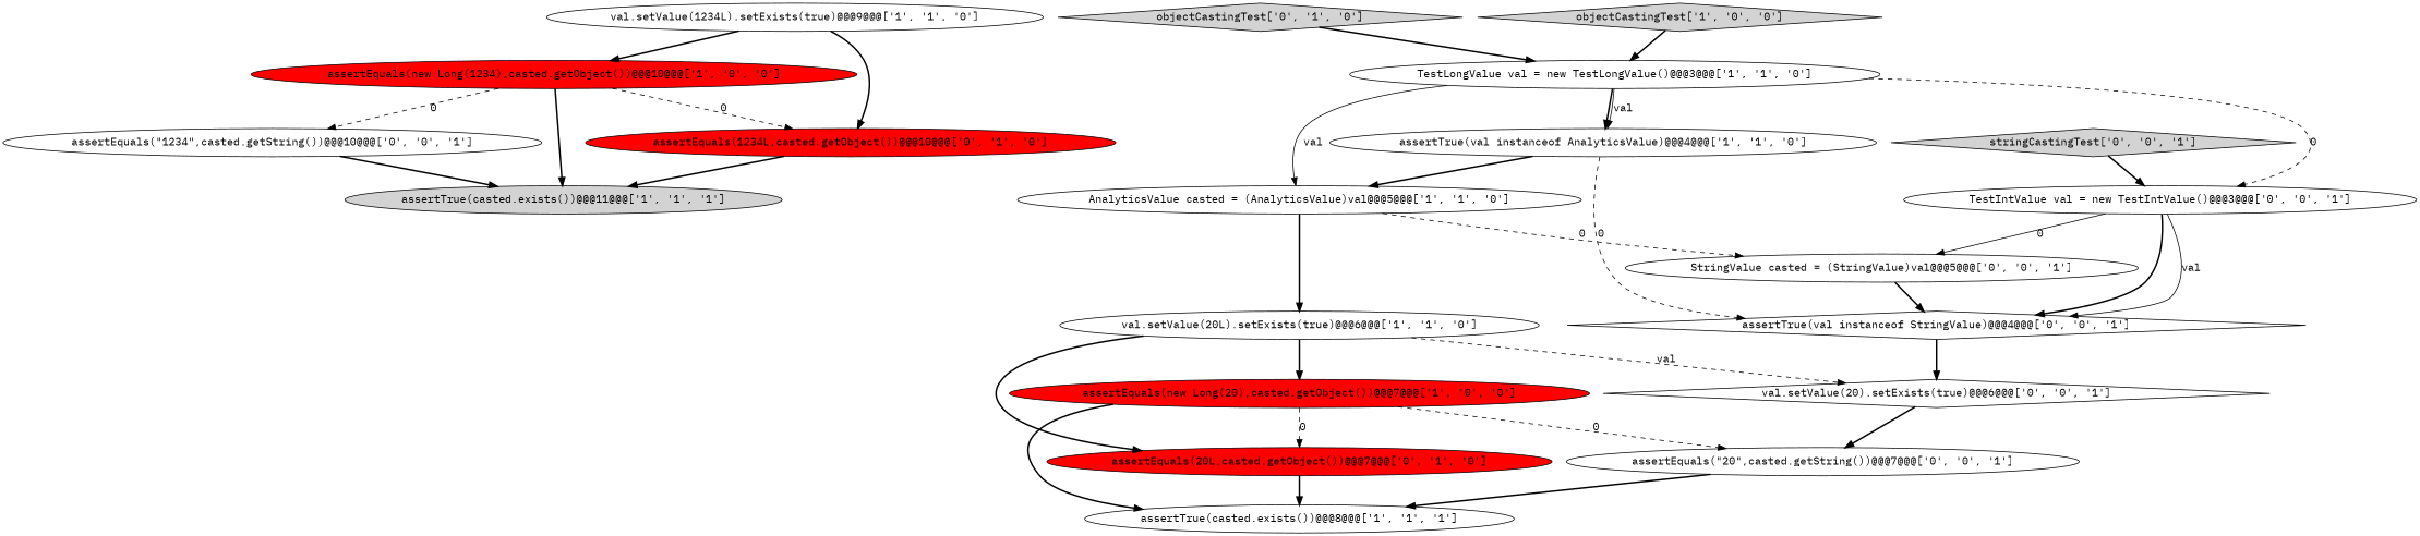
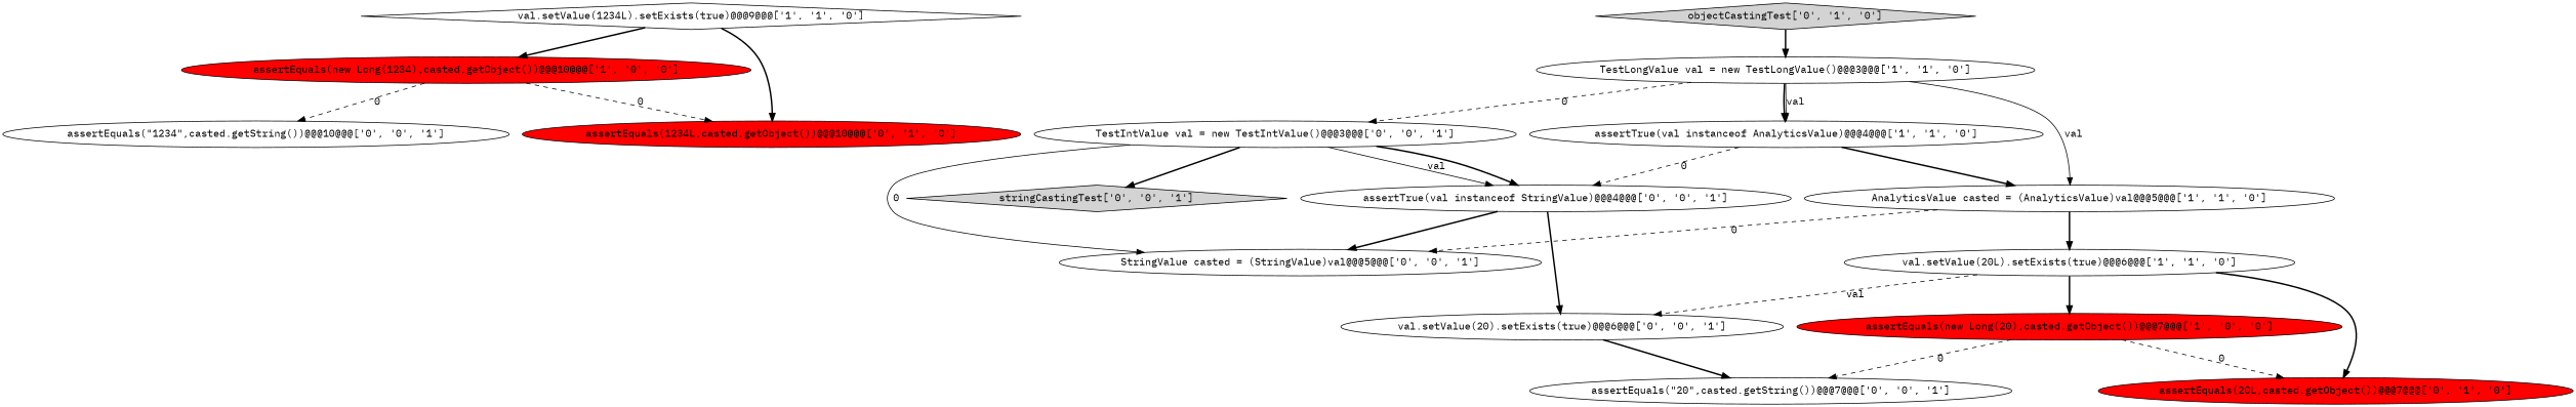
  digraph {
    fontname="IBM Plex Mono"
    node [fillcolor=white fontname="IBM Plex Mono" shape=ellipse style=filled]
    edge [fontname="IBM Plex Mono" style=bold]
    n1 [label="assertEquals(\"1234\",casted.getString())@@@10@@@['0', '0', '1']"]
-   n2 [fillcolor=lightgray label="assertTrue(casted.exists())@@@11@@@['1', '1', '1']"]
    n3 [fillcolor=lightgray label="objectCastingTest['0', '1', '0']" shape=diamond]
    n4 [label="TestLongValue val = new TestLongValue()@@@3@@@['1', '1', '0']"]
    n5 [label="assertTrue(val instanceof AnalyticsValue)@@@4@@@['1', '1', '0']"]
    n6 [label="AnalyticsValue casted = (AnalyticsValue)val@@@5@@@['1', '1', '0']"]
    n7 [label="TestIntValue val = new TestIntValue()@@@3@@@['0', '0', '1']"]
-   n8 [label="val.setValue(1234L).setExists(true)@@@9@@@['1', '1', '0']"]
+   n8 [label="val.setValue(1234L).setExists(true)@@@9@@@['1', '1', '0']" shape=diamond]
    n9 [fillcolor=red label="assertEquals(new Long(1234),casted.getObject())@@@10@@@['1', '0', '0']"]
    n10 [fillcolor=red label="assertEquals(1234L,casted.getObject())@@@10@@@['0', '1', '0']"]
-   n11 [label="assertTrue(casted.exists())@@@8@@@['1', '1', '1']"]
-   n12 [label="assertTrue(val instanceof StringValue)@@@4@@@['0', '0', '1']" shape=diamond]
+   n12 [label="assertTrue(val instanceof StringValue)@@@4@@@['0', '0', '1']"]
    n13 [label="StringValue casted = (StringValue)val@@@5@@@['0', '0', '1']"]
-   n14 [label="val.setValue(20).setExists(true)@@@6@@@['0', '0', '1']" shape=diamond]
+   n14 [label="val.setValue(20).setExists(true)@@@6@@@['0', '0', '1']"]
    n15 [fillcolor=red label="assertEquals(new Long(20),casted.getObject())@@@7@@@['1', '0', '0']"]
    n16 [fillcolor=red label="assertEquals(20L,casted.getObject())@@@7@@@['0', '1', '0']"]
    n17 [label="assertEquals(\"20\",casted.getString())@@@7@@@['0', '0', '1']"]
    n18 [label="val.setValue(20L).setExists(true)@@@6@@@['1', '1', '0']"]
-   n19 [fillcolor=lightgray label="objectCastingTest['1', '0', '0']" shape=diamond]
    n20 [fillcolor=lightgray label="stringCastingTest['0', '0', '1']" shape=diamond]
-   n1 -> n2
    n3 -> n4
    n4 -> n5 [label=val style=solid]
    n4 -> n5
    n4 -> n6 [label=val style=solid]
    n4 -> n7 [label=0 style=dashed]
    n5 -> n6
    n5 -> n12 [label=0 style=dashed]
    n6 -> n13 [label=0 style=dashed]
    n6 -> n18
    n7 -> n12 [label=val style=solid]
    n7 -> n12
    n7 -> n13 [label=0 style=solid]
    n8 -> n9
    n8 -> n10
    n9 -> n1 [label=0 style=dashed]
-   n9 -> n2
    n9 -> n10 [label=0 style=dashed]
-   n10 -> n2
-   n13 -> n12
+   n12 -> n13
    n12 -> n14
    n14 -> n17
-   n15 -> n11
    n15 -> n16 [label=0 style=dashed]
    n15 -> n17 [label=0 style=dashed]
-   n16 -> n11
-   n17 -> n11
    n18 -> n14 [label=val style=dashed]
    n18 -> n15
    n18 -> n16
-   n19 -> n4
-   n20 -> n7
+   n7 -> n20
  }
